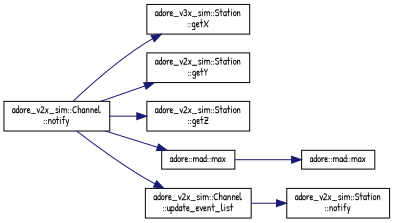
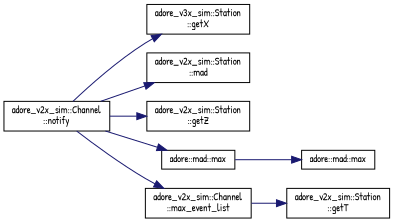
  digraph {
    fontname="Patrick Hand"
    rankdir=LR
    node [color=black fillcolor=white fontname="Patrick Hand" fontsize=10 shape=record style=filled]
    edge [color=midnightblue fontname="Patrick Hand" fontsize=10 labelfontname=Helvetica labelfontsize=10 style=solid]
    n1 [height=0.2 label="adore_v2x_sim::Channel\l::notify" width=0.4]
    n2 [height=0.2 label="adore_v3x_sim::Station\l::getX" width=0.4]
-   n3 [height=0.2 label="adore_v2x_sim::Station\l::getY" width=0.4]
+   n3 [height=0.2 label="adore_v2x_sim::Station\l::mad" width=0.4]
    n4 [height=0.2 label="adore_v2x_sim::Station\l::getZ" width=0.4]
    n5 [height=0.2 label="adore::mad::max" width=0.4]
-   n6 [height=0.2 label="adore_v2x_sim::Channel\l::update_event_list" width=0.4]
+   n6 [height=0.2 label="adore_v2x_sim::Channel\l::max_event_list" width=0.4]
    n7 [height=0.2 label="adore::mad::max" width=0.4]
-   n8 [height=0.2 label="adore_v2x_sim::Station\l::notify" width=0.4]
+   n8 [height=0.2 label="adore_v2x_sim::Station\l::getT" width=0.4]
    n1 -> n2
    n1 -> n3
    n1 -> n4
    n1 -> n5
    n1 -> n6
    n5 -> n7
    n6 -> n8
  }
